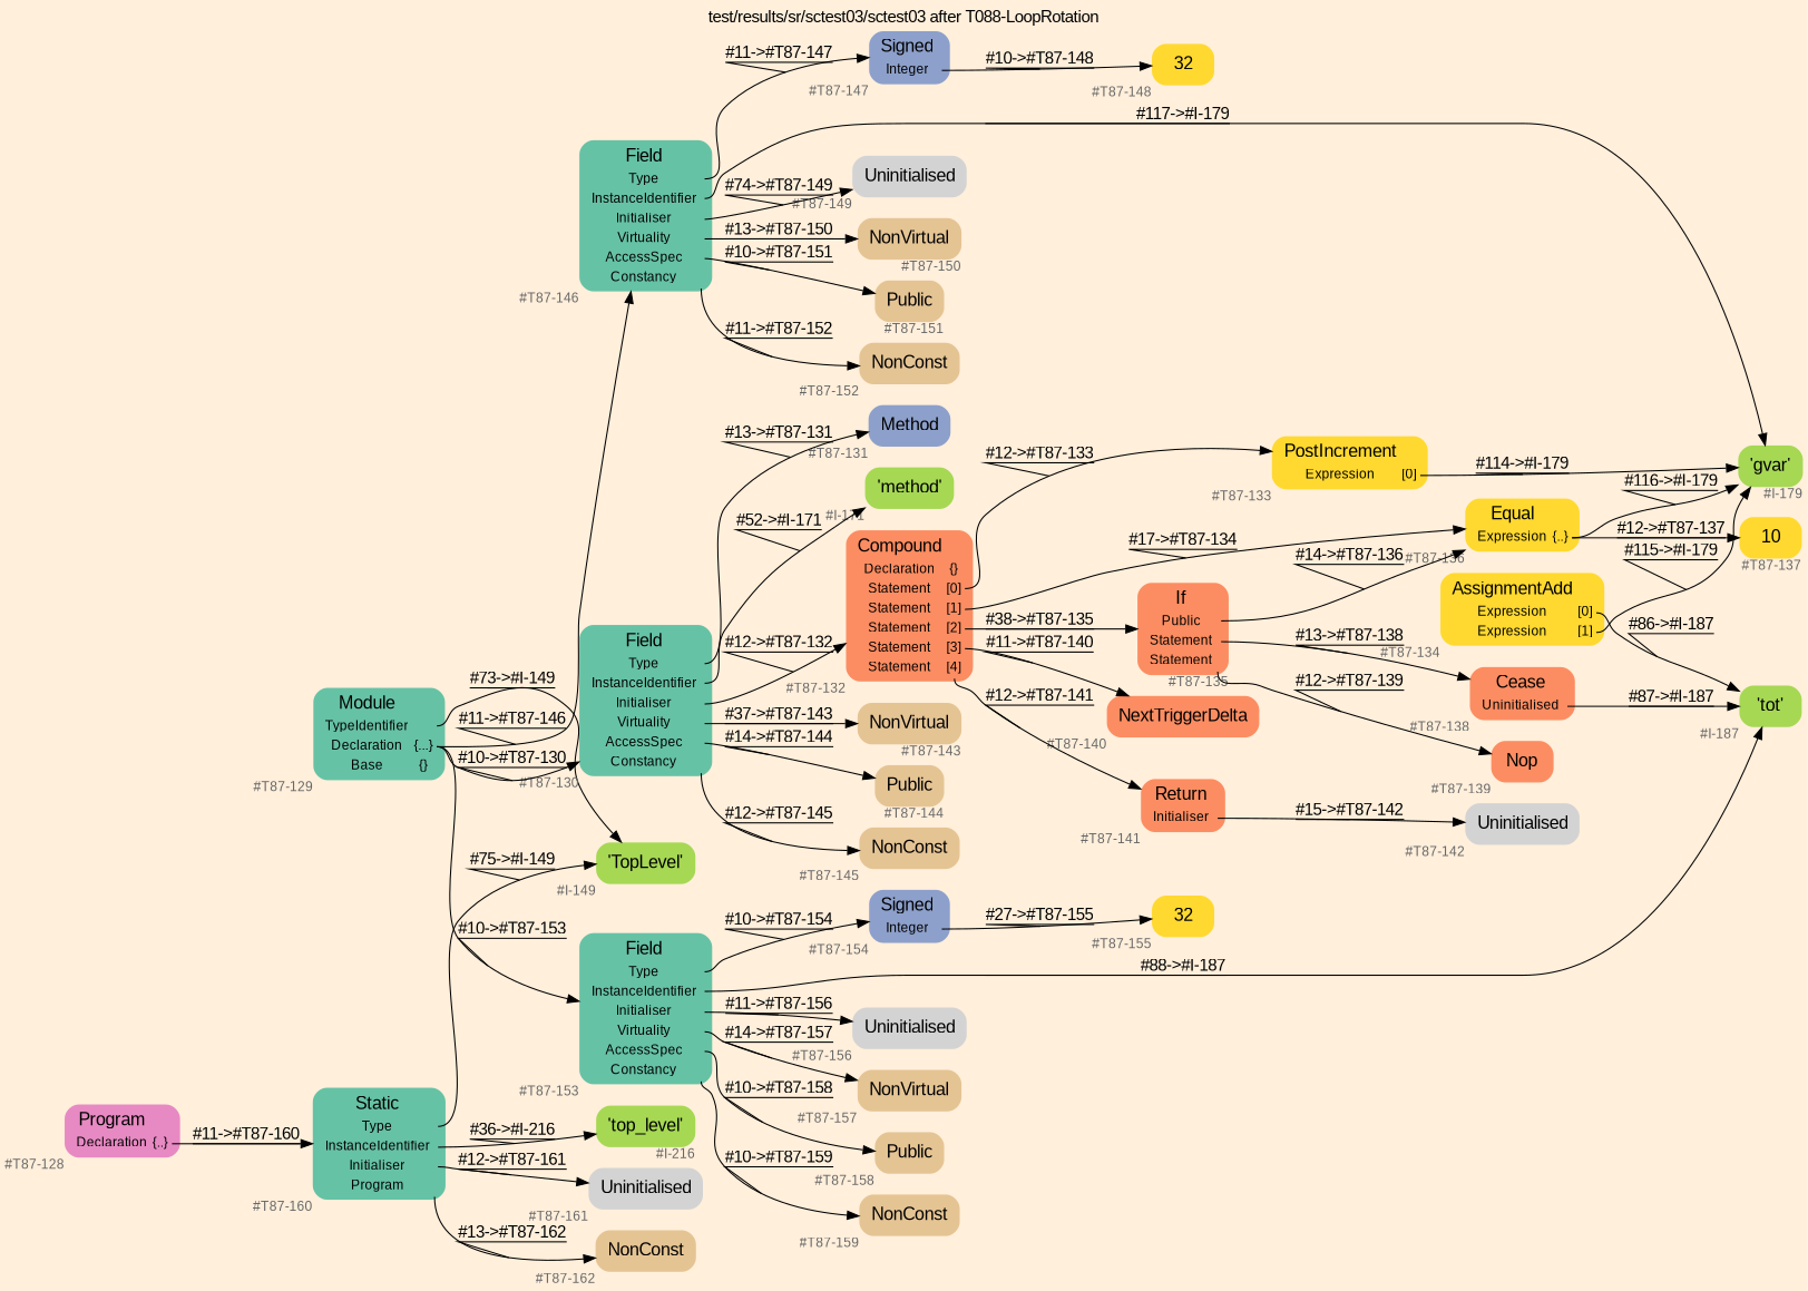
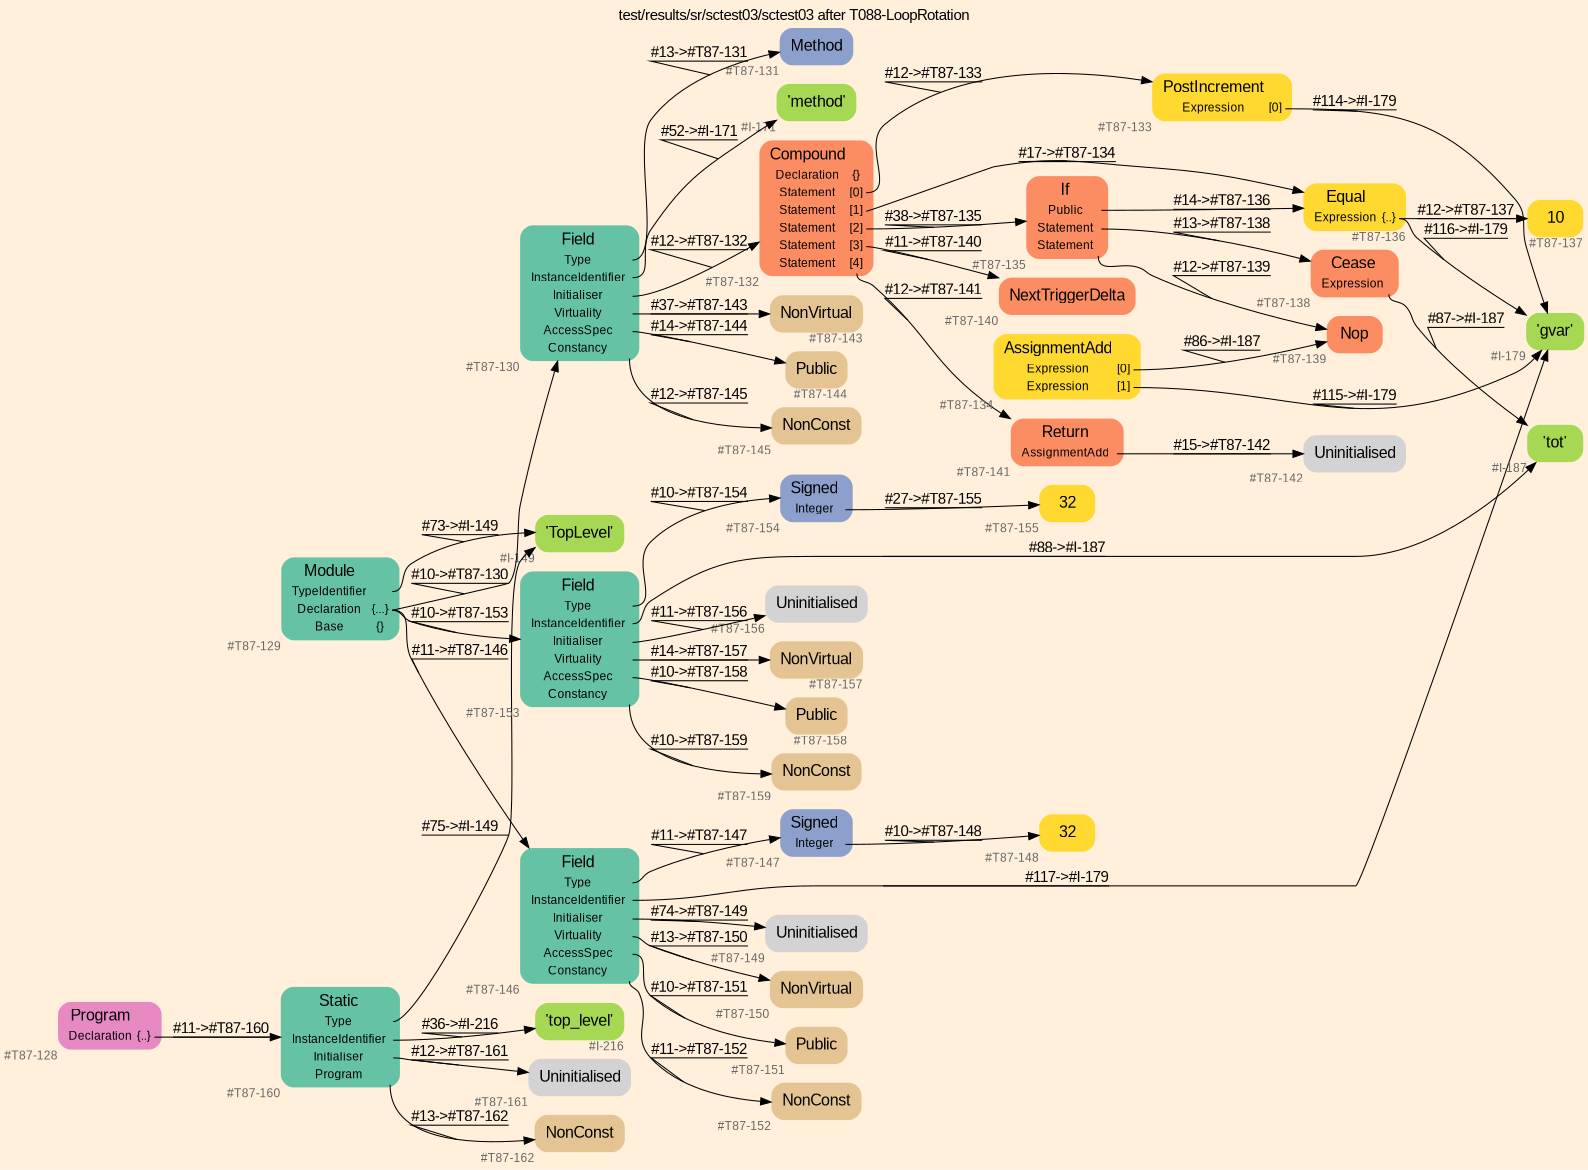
  digraph {
    bgcolor=antiquewhite1
    color=black
    fontcolor=black
    fontname=Arial
    label="test/results/sr/sctest03/sctest03 after T088-LoopRotation"
    labelloc=t
    rankdir=LR
    ranksep=0.3
    node [fillcolor="/set28/7" fontcolor=grey40 fontname=Arial fontsize=12 shape=plaintext style="rounded,filled"]
    edge [color=black decorate=true fontcolor=black fontname=Arial tailport=port0]
    n1 [fillcolor="/set28/4" label=<<TABLE BORDER="0" CELLBORDER="0" CELLSPACING="0">      <TR><TD><FONT COLOR="black" POINT-SIZE="15">Program</FONT></TD></TR>      <TR><TD><FONT COLOR="black" POINT-SIZE="12">Declaration</FONT></TD><TD PORT="port0"><FONT COLOR="black" POINT-SIZE="12">{..}</FONT></TD></TR>     </TABLE>> xlabel="#T87-128"]
    n2 [fillcolor="/set28/1" label=<<TABLE BORDER="0" CELLBORDER="0" CELLSPACING="0">      <TR><TD><FONT COLOR="black" POINT-SIZE="15">Static</FONT></TD></TR>      <TR><TD><FONT COLOR="black" POINT-SIZE="12">Type</FONT></TD><TD PORT="port0"></TD></TR>      <TR><TD><FONT COLOR="black" POINT-SIZE="12">InstanceIdentifier</FONT></TD><TD PORT="port1"></TD></TR>      <TR><TD><FONT COLOR="black" POINT-SIZE="12">Initialiser</FONT></TD><TD PORT="port2"></TD></TR>      <TR><TD><FONT COLOR="black" POINT-SIZE="12">Program</FONT></TD><TD PORT="port3"></TD></TR>     </TABLE>> xlabel="#T87-160"]
    n3 [fillcolor="/set28/1" label=<<TABLE BORDER="0" CELLBORDER="0" CELLSPACING="0">      <TR><TD><FONT COLOR="black" POINT-SIZE="15">Module</FONT></TD></TR>      <TR><TD><FONT COLOR="black" POINT-SIZE="12">TypeIdentifier</FONT></TD><TD PORT="port0"></TD></TR>      <TR><TD><FONT COLOR="black" POINT-SIZE="12">Declaration</FONT></TD><TD PORT="port1"><FONT COLOR="black" POINT-SIZE="12">{...}</FONT></TD></TR>      <TR><TD><FONT COLOR="black" POINT-SIZE="12">Base</FONT></TD><TD PORT="port2"><FONT COLOR="black" POINT-SIZE="12">{}</FONT></TD></TR>     </TABLE>> xlabel="#T87-129"]
    n4 [fillcolor="/set28/5" label=<<TABLE BORDER="0" CELLBORDER="0" CELLSPACING="0">      <TR><TD><FONT COLOR="black" POINT-SIZE="15">'TopLevel'</FONT></TD></TR>     </TABLE>> xlabel="#I-149"]
    n5 [fillcolor="/set28/1" label=<<TABLE BORDER="0" CELLBORDER="0" CELLSPACING="0">      <TR><TD><FONT COLOR="black" POINT-SIZE="15">Field</FONT></TD></TR>      <TR><TD><FONT COLOR="black" POINT-SIZE="12">Type</FONT></TD><TD PORT="port0"></TD></TR>      <TR><TD><FONT COLOR="black" POINT-SIZE="12">InstanceIdentifier</FONT></TD><TD PORT="port1"></TD></TR>      <TR><TD><FONT COLOR="black" POINT-SIZE="12">Initialiser</FONT></TD><TD PORT="port2"></TD></TR>      <TR><TD><FONT COLOR="black" POINT-SIZE="12">Virtuality</FONT></TD><TD PORT="port3"></TD></TR>      <TR><TD><FONT COLOR="black" POINT-SIZE="12">AccessSpec</FONT></TD><TD PORT="port4"></TD></TR>      <TR><TD><FONT COLOR="black" POINT-SIZE="12">Constancy</FONT></TD><TD PORT="port5"></TD></TR>     </TABLE>> xlabel="#T87-130"]
    n6 [fillcolor="/set28/1" label=<<TABLE BORDER="0" CELLBORDER="0" CELLSPACING="0">      <TR><TD><FONT COLOR="black" POINT-SIZE="15">Field</FONT></TD></TR>      <TR><TD><FONT COLOR="black" POINT-SIZE="12">Type</FONT></TD><TD PORT="port0"></TD></TR>      <TR><TD><FONT COLOR="black" POINT-SIZE="12">InstanceIdentifier</FONT></TD><TD PORT="port1"></TD></TR>      <TR><TD><FONT COLOR="black" POINT-SIZE="12">Initialiser</FONT></TD><TD PORT="port2"></TD></TR>      <TR><TD><FONT COLOR="black" POINT-SIZE="12">Virtuality</FONT></TD><TD PORT="port3"></TD></TR>      <TR><TD><FONT COLOR="black" POINT-SIZE="12">AccessSpec</FONT></TD><TD PORT="port4"></TD></TR>      <TR><TD><FONT COLOR="black" POINT-SIZE="12">Constancy</FONT></TD><TD PORT="port5"></TD></TR>     </TABLE>> xlabel="#T87-146"]
    n7 [fillcolor="/set28/1" label=<<TABLE BORDER="0" CELLBORDER="0" CELLSPACING="0">      <TR><TD><FONT COLOR="black" POINT-SIZE="15">Field</FONT></TD></TR>      <TR><TD><FONT COLOR="black" POINT-SIZE="12">Type</FONT></TD><TD PORT="port0"></TD></TR>      <TR><TD><FONT COLOR="black" POINT-SIZE="12">InstanceIdentifier</FONT></TD><TD PORT="port1"></TD></TR>      <TR><TD><FONT COLOR="black" POINT-SIZE="12">Initialiser</FONT></TD><TD PORT="port2"></TD></TR>      <TR><TD><FONT COLOR="black" POINT-SIZE="12">Virtuality</FONT></TD><TD PORT="port3"></TD></TR>      <TR><TD><FONT COLOR="black" POINT-SIZE="12">AccessSpec</FONT></TD><TD PORT="port4"></TD></TR>      <TR><TD><FONT COLOR="black" POINT-SIZE="12">Constancy</FONT></TD><TD PORT="port5"></TD></TR>     </TABLE>> xlabel="#T87-153"]
    n8 [fillcolor="/set28/5" label=<<TABLE BORDER="0" CELLBORDER="0" CELLSPACING="0">      <TR><TD><FONT COLOR="black" POINT-SIZE="15">'top_level'</FONT></TD></TR>     </TABLE>> xlabel="#I-216"]
    n9 [label=<<TABLE BORDER="0" CELLBORDER="0" CELLSPACING="0">      <TR><TD><FONT COLOR="black" POINT-SIZE="15">Uninitialised</FONT></TD></TR>     </TABLE>> xlabel="#T87-161" fillcolor=""]
    n10 [label=<<TABLE BORDER="0" CELLBORDER="0" CELLSPACING="0">      <TR><TD><FONT COLOR="black" POINT-SIZE="15">NonConst</FONT></TD></TR>     </TABLE>> xlabel="#T87-162"]
    n11 [fillcolor="/set28/3" label=<<TABLE BORDER="0" CELLBORDER="0" CELLSPACING="0">      <TR><TD><FONT COLOR="black" POINT-SIZE="15">Method</FONT></TD></TR>     </TABLE>> xlabel="#T87-131"]
    n12 [fillcolor="/set28/5" label=<<TABLE BORDER="0" CELLBORDER="0" CELLSPACING="0">      <TR><TD><FONT COLOR="black" POINT-SIZE="15">'method'</FONT></TD></TR>     </TABLE>> xlabel="#I-171"]
    n13 [fillcolor="/set28/2" label=<<TABLE BORDER="0" CELLBORDER="0" CELLSPACING="0">      <TR><TD><FONT COLOR="black" POINT-SIZE="15">Compound</FONT></TD></TR>      <TR><TD><FONT COLOR="black" POINT-SIZE="12">Declaration</FONT></TD><TD PORT="port0"><FONT COLOR="black" POINT-SIZE="12">{}</FONT></TD></TR>      <TR><TD><FONT COLOR="black" POINT-SIZE="12">Statement</FONT></TD><TD PORT="port1"><FONT COLOR="black" POINT-SIZE="12">[0]</FONT></TD></TR>      <TR><TD><FONT COLOR="black" POINT-SIZE="12">Statement</FONT></TD><TD PORT="port2"><FONT COLOR="black" POINT-SIZE="12">[1]</FONT></TD></TR>      <TR><TD><FONT COLOR="black" POINT-SIZE="12">Statement</FONT></TD><TD PORT="port3"><FONT COLOR="black" POINT-SIZE="12">[2]</FONT></TD></TR>      <TR><TD><FONT COLOR="black" POINT-SIZE="12">Statement</FONT></TD><TD PORT="port4"><FONT COLOR="black" POINT-SIZE="12">[3]</FONT></TD></TR>      <TR><TD><FONT COLOR="black" POINT-SIZE="12">Statement</FONT></TD><TD PORT="port5"><FONT COLOR="black" POINT-SIZE="12">[4]</FONT></TD></TR>     </TABLE>> xlabel="#T87-132"]
    n14 [label=<<TABLE BORDER="0" CELLBORDER="0" CELLSPACING="0">      <TR><TD><FONT COLOR="black" POINT-SIZE="15">NonVirtual</FONT></TD></TR>     </TABLE>> xlabel="#T87-143"]
    n15 [label=<<TABLE BORDER="0" CELLBORDER="0" CELLSPACING="0">      <TR><TD><FONT COLOR="black" POINT-SIZE="15">Public</FONT></TD></TR>     </TABLE>> xlabel="#T87-144"]
    n16 [label=<<TABLE BORDER="0" CELLBORDER="0" CELLSPACING="0">      <TR><TD><FONT COLOR="black" POINT-SIZE="15">NonConst</FONT></TD></TR>     </TABLE>> xlabel="#T87-145"]
    n17 [fillcolor="/set28/5" label=<<TABLE BORDER="0" CELLBORDER="0" CELLSPACING="0">      <TR><TD><FONT COLOR="black" POINT-SIZE="15">'gvar'</FONT></TD></TR>     </TABLE>> xlabel="#I-179"]
    n18 [fillcolor="/set28/3" label=<<TABLE BORDER="0" CELLBORDER="0" CELLSPACING="0">      <TR><TD><FONT COLOR="black" POINT-SIZE="15">Signed</FONT></TD></TR>      <TR><TD><FONT COLOR="black" POINT-SIZE="12">Integer</FONT></TD><TD PORT="port0"></TD></TR>     </TABLE>> xlabel="#T87-147"]
    n19 [label=<<TABLE BORDER="0" CELLBORDER="0" CELLSPACING="0">      <TR><TD><FONT COLOR="black" POINT-SIZE="15">Uninitialised</FONT></TD></TR>     </TABLE>> xlabel="#T87-149" fillcolor=""]
    n20 [label=<<TABLE BORDER="0" CELLBORDER="0" CELLSPACING="0">      <TR><TD><FONT COLOR="black" POINT-SIZE="15">NonVirtual</FONT></TD></TR>     </TABLE>> xlabel="#T87-150"]
    n21 [label=<<TABLE BORDER="0" CELLBORDER="0" CELLSPACING="0">      <TR><TD><FONT COLOR="black" POINT-SIZE="15">Public</FONT></TD></TR>     </TABLE>> xlabel="#T87-151"]
    n22 [label=<<TABLE BORDER="0" CELLBORDER="0" CELLSPACING="0">      <TR><TD><FONT COLOR="black" POINT-SIZE="15">NonConst</FONT></TD></TR>     </TABLE>> xlabel="#T87-152"]
    n23 [fillcolor="/set28/5" label=<<TABLE BORDER="0" CELLBORDER="0" CELLSPACING="0">      <TR><TD><FONT COLOR="black" POINT-SIZE="15">'tot'</FONT></TD></TR>     </TABLE>> xlabel="#I-187"]
    n24 [fillcolor="/set28/3" label=<<TABLE BORDER="0" CELLBORDER="0" CELLSPACING="0">      <TR><TD><FONT COLOR="black" POINT-SIZE="15">Signed</FONT></TD></TR>      <TR><TD><FONT COLOR="black" POINT-SIZE="12">Integer</FONT></TD><TD PORT="port0"></TD></TR>     </TABLE>> xlabel="#T87-154"]
    n25 [label=<<TABLE BORDER="0" CELLBORDER="0" CELLSPACING="0">      <TR><TD><FONT COLOR="black" POINT-SIZE="15">Uninitialised</FONT></TD></TR>     </TABLE>> xlabel="#T87-156" fillcolor=""]
    n26 [label=<<TABLE BORDER="0" CELLBORDER="0" CELLSPACING="0">      <TR><TD><FONT COLOR="black" POINT-SIZE="15">NonVirtual</FONT></TD></TR>     </TABLE>> xlabel="#T87-157"]
    n27 [label=<<TABLE BORDER="0" CELLBORDER="0" CELLSPACING="0">      <TR><TD><FONT COLOR="black" POINT-SIZE="15">Public</FONT></TD></TR>     </TABLE>> xlabel="#T87-158"]
    n28 [label=<<TABLE BORDER="0" CELLBORDER="0" CELLSPACING="0">      <TR><TD><FONT COLOR="black" POINT-SIZE="15">NonConst</FONT></TD></TR>     </TABLE>> xlabel="#T87-159"]
    n29 [fillcolor="/set28/6" label=<<TABLE BORDER="0" CELLBORDER="0" CELLSPACING="0">      <TR><TD><FONT COLOR="black" POINT-SIZE="15">PostIncrement</FONT></TD></TR>      <TR><TD><FONT COLOR="black" POINT-SIZE="12">Expression</FONT></TD><TD PORT="port0"><FONT COLOR="black" POINT-SIZE="12">[0]</FONT></TD></TR>     </TABLE>> xlabel="#T87-133"]
    n30 [fillcolor="/set28/2" label=<<TABLE BORDER="0" CELLBORDER="0" CELLSPACING="0">      <TR><TD><FONT COLOR="black" POINT-SIZE="15">If</FONT></TD></TR>      <TR><TD><FONT COLOR="black" POINT-SIZE="12">Public</FONT></TD><TD PORT="port0"></TD></TR>      <TR><TD><FONT COLOR="black" POINT-SIZE="12">Statement</FONT></TD><TD PORT="port1"></TD></TR>      <TR><TD><FONT COLOR="black" POINT-SIZE="12">Statement</FONT></TD><TD PORT="port2"></TD></TR>     </TABLE>> xlabel="#T87-135"]
    n31 [fillcolor="/set28/2" label=<<TABLE BORDER="0" CELLBORDER="0" CELLSPACING="0">      <TR><TD><FONT COLOR="black" POINT-SIZE="15">NextTriggerDelta</FONT></TD></TR>     </TABLE>> xlabel="#T87-140"]
-   n32 [fillcolor="/set28/2" label=<<TABLE BORDER="0" CELLBORDER="0" CELLSPACING="0">      <TR><TD><FONT COLOR="black" POINT-SIZE="15">Return</FONT></TD></TR>      <TR><TD><FONT COLOR="black" POINT-SIZE="12">Initialiser</FONT></TD><TD PORT="port0"></TD></TR>     </TABLE>> xlabel="#T87-141"]
+   n32 [fillcolor="/set28/2" label=<<TABLE BORDER="0" CELLBORDER="0" CELLSPACING="0">      <TR><TD><FONT COLOR="black" POINT-SIZE="15">Return</FONT></TD></TR>      <TR><TD><FONT COLOR="black" POINT-SIZE="12">AssignmentAdd</FONT></TD><TD PORT="port0"></TD></TR>     </TABLE>> xlabel="#T87-141"]
    n33 [fillcolor="/set28/6" label=<<TABLE BORDER="0" CELLBORDER="0" CELLSPACING="0">      <TR><TD><FONT COLOR="black" POINT-SIZE="15">Equal</FONT></TD></TR>      <TR><TD><FONT COLOR="black" POINT-SIZE="12">Expression</FONT></TD><TD PORT="port0"><FONT COLOR="black" POINT-SIZE="12">{..}</FONT></TD></TR>     </TABLE>> xlabel="#T87-136"]
    n34 [fillcolor="/set28/6" label=<<TABLE BORDER="0" CELLBORDER="0" CELLSPACING="0">      <TR><TD><FONT COLOR="black" POINT-SIZE="15">AssignmentAdd</FONT></TD></TR>      <TR><TD><FONT COLOR="black" POINT-SIZE="12">Expression</FONT></TD><TD PORT="port0"><FONT COLOR="black" POINT-SIZE="12">[0]</FONT></TD></TR>      <TR><TD><FONT COLOR="black" POINT-SIZE="12">Expression</FONT></TD><TD PORT="port1"><FONT COLOR="black" POINT-SIZE="12">[1]</FONT></TD></TR>     </TABLE>> xlabel="#T87-134"]
-   n35 [fillcolor="/set28/2" label=<<TABLE BORDER="0" CELLBORDER="0" CELLSPACING="0">      <TR><TD><FONT COLOR="black" POINT-SIZE="15">Cease</FONT></TD></TR>      <TR><TD><FONT COLOR="black" POINT-SIZE="12">Uninitialised</FONT></TD><TD PORT="port0"></TD></TR>     </TABLE>> xlabel="#T87-138"]
+   n35 [fillcolor="/set28/2" label=<<TABLE BORDER="0" CELLBORDER="0" CELLSPACING="0">      <TR><TD><FONT COLOR="black" POINT-SIZE="15">Cease</FONT></TD></TR>      <TR><TD><FONT COLOR="black" POINT-SIZE="12">Expression</FONT></TD><TD PORT="port0"></TD></TR>     </TABLE>> xlabel="#T87-138"]
    n36 [fillcolor="/set28/2" label=<<TABLE BORDER="0" CELLBORDER="0" CELLSPACING="0">      <TR><TD><FONT COLOR="black" POINT-SIZE="15">Nop</FONT></TD></TR>     </TABLE>> xlabel="#T87-139"]
    n37 [label=<<TABLE BORDER="0" CELLBORDER="0" CELLSPACING="0">      <TR><TD><FONT COLOR="black" POINT-SIZE="15">Uninitialised</FONT></TD></TR>     </TABLE>> xlabel="#T87-142" fillcolor=""]
    n38 [fillcolor="/set28/6" label=<<TABLE BORDER="0" CELLBORDER="0" CELLSPACING="0">      <TR><TD><FONT COLOR="black" POINT-SIZE="15">10</FONT></TD></TR>     </TABLE>> xlabel="#T87-137"]
    n39 [fillcolor="/set28/6" label=<<TABLE BORDER="0" CELLBORDER="0" CELLSPACING="0">      <TR><TD><FONT COLOR="black" POINT-SIZE="15">32</FONT></TD></TR>     </TABLE>> xlabel="#T87-148"]
    n40 [fillcolor="/set28/6" label=<<TABLE BORDER="0" CELLBORDER="0" CELLSPACING="0">      <TR><TD><FONT COLOR="black" POINT-SIZE="15">32</FONT></TD></TR>     </TABLE>> xlabel="#T87-155"]
    n1 -> n2 [label="#11-&gt;#T87-160"]
    n2 -> n4 [label="#75-&gt;#I-149"]
    n2 -> n8 [label="#36-&gt;#I-216" tailport=port1]
    n2 -> n9 [label="#12-&gt;#T87-161" tailport=port2]
    n2 -> n10 [label="#13-&gt;#T87-162" tailport=port3]
    n3 -> n4 [label="#73-&gt;#I-149"]
    n3 -> n5 [label="#10-&gt;#T87-130" tailport=port1]
    n3 -> n6 [label="#11-&gt;#T87-146" tailport=port1]
    n3 -> n7 [label="#10-&gt;#T87-153" tailport=port1]
    n5 -> n11 [label="#13-&gt;#T87-131"]
    n5 -> n12 [label="#52-&gt;#I-171" tailport=port1]
    n5 -> n13 [label="#12-&gt;#T87-132" tailport=port2]
    n5 -> n14 [label="#37-&gt;#T87-143" tailport=port3]
    n5 -> n15 [label="#14-&gt;#T87-144" tailport=port4]
    n5 -> n16 [label="#12-&gt;#T87-145" tailport=port5]
    n6 -> n17 [label="#117-&gt;#I-179" tailport=port1]
    n6 -> n18 [label="#11-&gt;#T87-147"]
    n6 -> n19 [label="#74-&gt;#T87-149" tailport=port2]
    n6 -> n20 [label="#13-&gt;#T87-150" tailport=port3]
    n6 -> n21 [label="#10-&gt;#T87-151" tailport=port4]
    n6 -> n22 [label="#11-&gt;#T87-152" tailport=port5]
    n7 -> n23 [label="#88-&gt;#I-187" tailport=port1]
    n7 -> n24 [label="#10-&gt;#T87-154"]
    n7 -> n25 [label="#11-&gt;#T87-156" tailport=port2]
    n7 -> n26 [label="#14-&gt;#T87-157" tailport=port3]
    n7 -> n27 [label="#10-&gt;#T87-158" tailport=port4]
    n7 -> n28 [label="#10-&gt;#T87-159" tailport=port5]
    n13 -> n29 [label="#12-&gt;#T87-133" tailport=port1]
    n13 -> n30 [label="#38-&gt;#T87-135" tailport=port3]
    n13 -> n31 [label="#11-&gt;#T87-140" tailport=port4]
    n13 -> n32 [label="#12-&gt;#T87-141" tailport=port5]
    n13 -> n33 [label="#17-&gt;#T87-134" tailport=port2]
    n18 -> n39 [label="#10-&gt;#T87-148"]
    n24 -> n40 [label="#27-&gt;#T87-155"]
    n29 -> n17 [label="#114-&gt;#I-179"]
    n30 -> n33 [label="#14-&gt;#T87-136"]
    n30 -> n35 [label="#13-&gt;#T87-138" tailport=port1]
    n30 -> n36 [label="#12-&gt;#T87-139" tailport=port2]
    n32 -> n37 [label="#15-&gt;#T87-142"]
    n33 -> n17 [label="#116-&gt;#I-179"]
    n33 -> n38 [label="#12-&gt;#T87-137"]
    n34 -> n17 [label="#115-&gt;#I-179" tailport=port1]
-   n34 -> n23 [label="#86-&gt;#I-187"]
+   n34 -> n36 [label="#86-&gt;#I-187"]
    n35 -> n23 [label="#87-&gt;#I-187"]
  }
